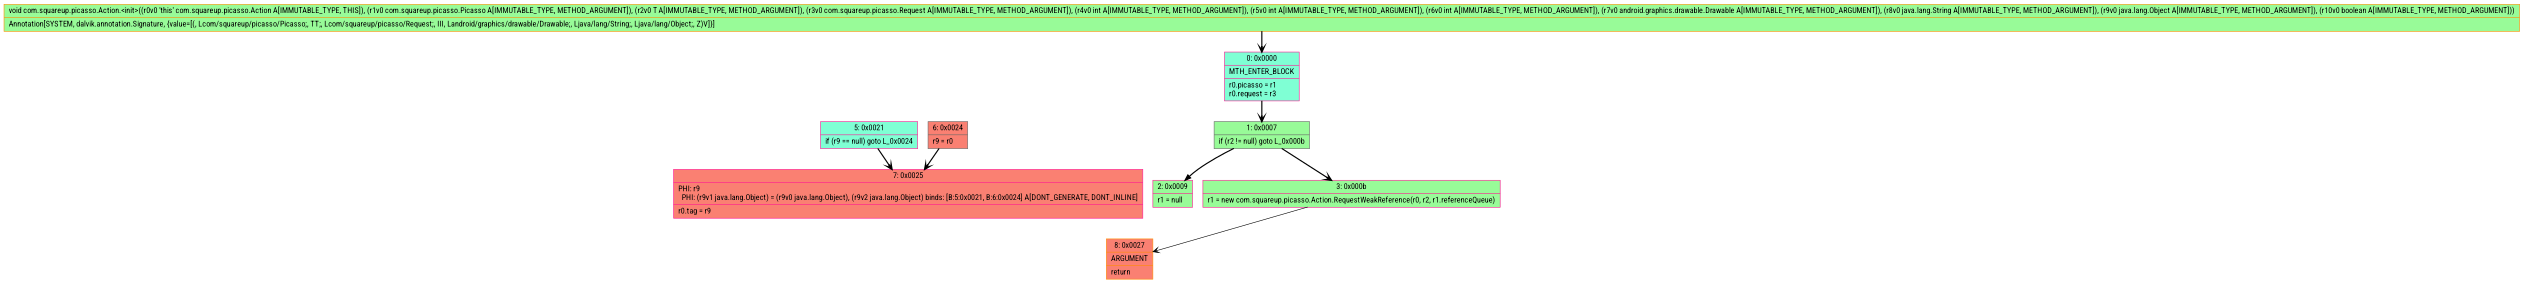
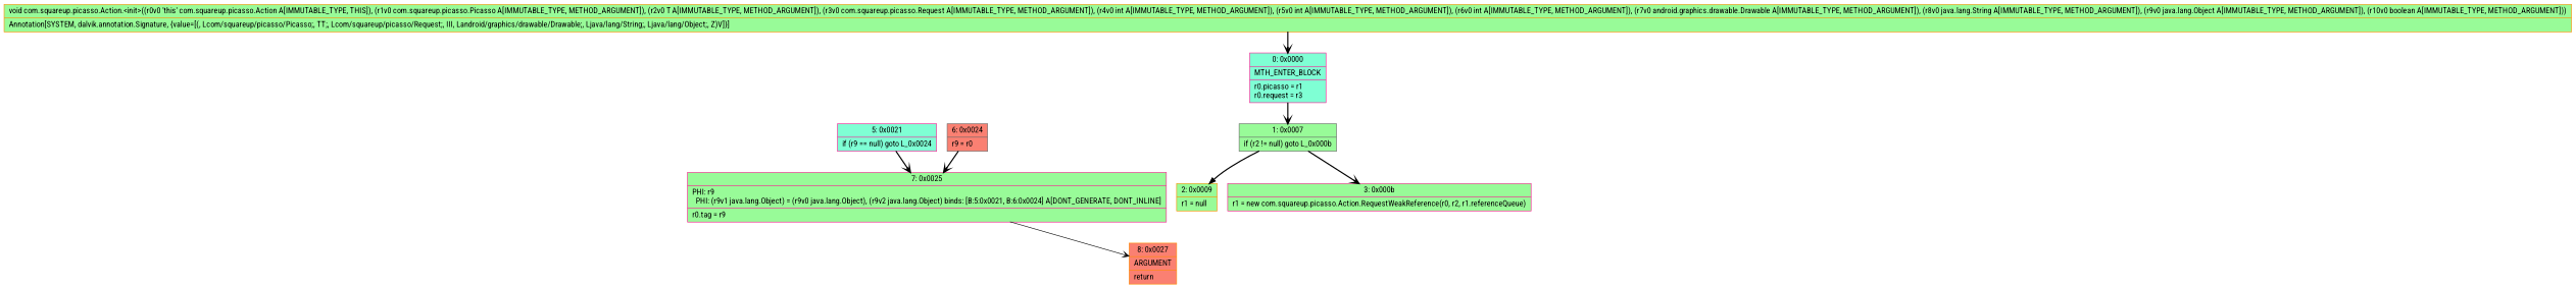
  digraph {
    fontname="Roboto Condensed"
    node [color=deeppink fillcolor=palegreen fontname="Roboto Condensed" shape=record style=filled]
    edge [arrowhead=vee fontname="Roboto Condensed" style=bold]
    n1 [fillcolor=aquamarine label="{0\:\ 0x0000|MTH_ENTER_BLOCK\l|r0.picasso = r1\lr0.request = r3\l}"]
    n2 [color=gray40 label="{1\:\ 0x0007|if (r2 != null) goto L_0x000b\l}"]
-   n3 [label="{2\:\ 0x0009|r1 = null\l}"]
+   n3 [color=darkorange label="{2\:\ 0x0009|r1 = null\l}"]
    n4 [label="{3\:\ 0x000b|r1 = new com.squareup.picasso.Action.RequestWeakReference(r0, r2, r1.referenceQueue)\l}"]
    n5 [fillcolor=aquamarine label="{5\:\ 0x0021|if (r9 == null) goto L_0x0024\l}"]
-   n6 [fillcolor=salmon label="{7\:\ 0x0025|PHI: r9 \l  PHI: (r9v1 java.lang.Object) = (r9v0 java.lang.Object), (r9v2 java.lang.Object) binds: [B:5:0x0021, B:6:0x0024] A[DONT_GENERATE, DONT_INLINE]\l|r0.tag = r9\l}"]
+   n6 [label="{7\:\ 0x0025|PHI: r9 \l  PHI: (r9v1 java.lang.Object) = (r9v0 java.lang.Object), (r9v2 java.lang.Object) binds: [B:5:0x0021, B:6:0x0024] A[DONT_GENERATE, DONT_INLINE]\l|r0.tag = r9\l}"]
    n7 [color=gray40 fillcolor=salmon label="{6\:\ 0x0024|r9 = r0\l}"]
    n8 [color=darkorange fillcolor=salmon label="{8\:\ 0x0027|ARGUMENT\l|return\l}"]
    n9 [color=darkorange label="{void com.squareup.picasso.Action.\<init\>((r0v0 'this' com.squareup.picasso.Action A[IMMUTABLE_TYPE, THIS]), (r1v0 com.squareup.picasso.Picasso A[IMMUTABLE_TYPE, METHOD_ARGUMENT]), (r2v0 T A[IMMUTABLE_TYPE, METHOD_ARGUMENT]), (r3v0 com.squareup.picasso.Request A[IMMUTABLE_TYPE, METHOD_ARGUMENT]), (r4v0 int A[IMMUTABLE_TYPE, METHOD_ARGUMENT]), (r5v0 int A[IMMUTABLE_TYPE, METHOD_ARGUMENT]), (r6v0 int A[IMMUTABLE_TYPE, METHOD_ARGUMENT]), (r7v0 android.graphics.drawable.Drawable A[IMMUTABLE_TYPE, METHOD_ARGUMENT]), (r8v0 java.lang.String A[IMMUTABLE_TYPE, METHOD_ARGUMENT]), (r9v0 java.lang.Object A[IMMUTABLE_TYPE, METHOD_ARGUMENT]), (r10v0 boolean A[IMMUTABLE_TYPE, METHOD_ARGUMENT]))  | Annotation[SYSTEM, dalvik.annotation.Signature, \{value=[(, Lcom\/squareup\/picasso\/Picasso;, TT;, Lcom\/squareup\/picasso\/Request;, III, Landroid\/graphics\/drawable\/Drawable;, Ljava\/lang\/String;, Ljava\/lang\/Object;, Z)V]\}]\l}"]
    n1 -> n2
    n2 -> n3 [arrowhead=normal]
    n2 -> n4
    n5 -> n6
-   n4 -> n8 [style=solid]
+   n6 -> n8 [style=solid]
    n7 -> n6
    n9 -> n1
  }
